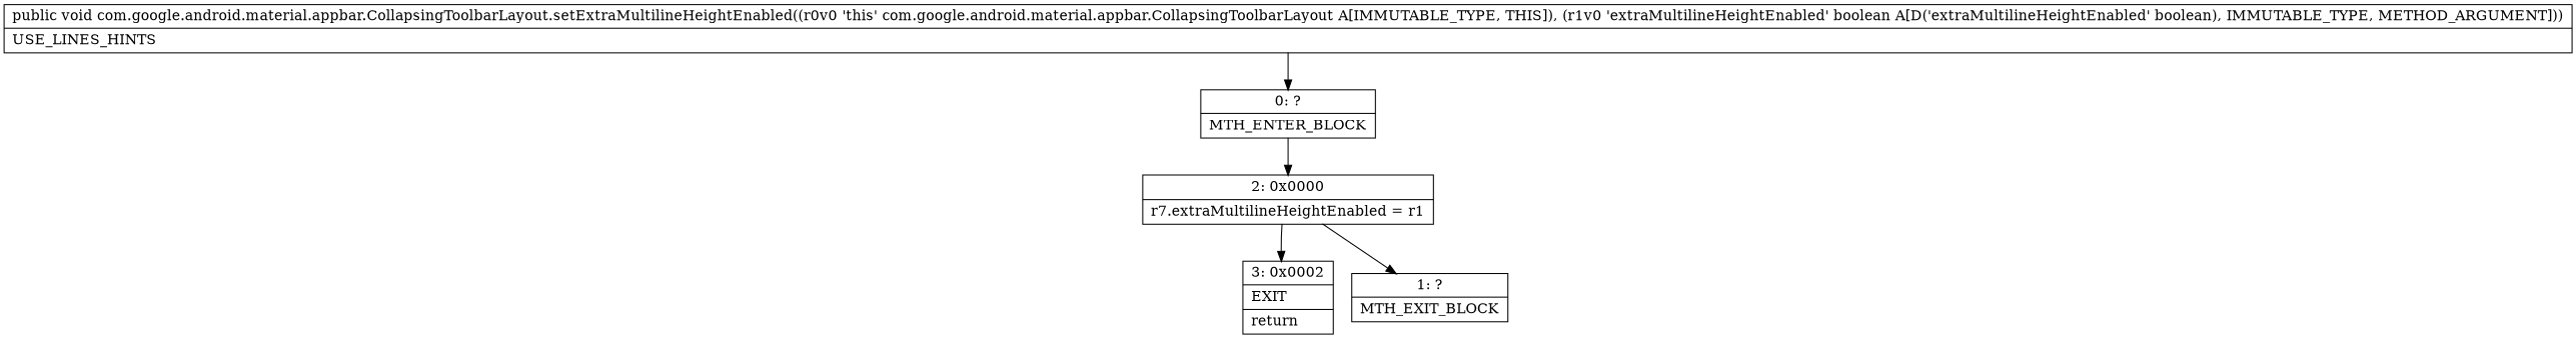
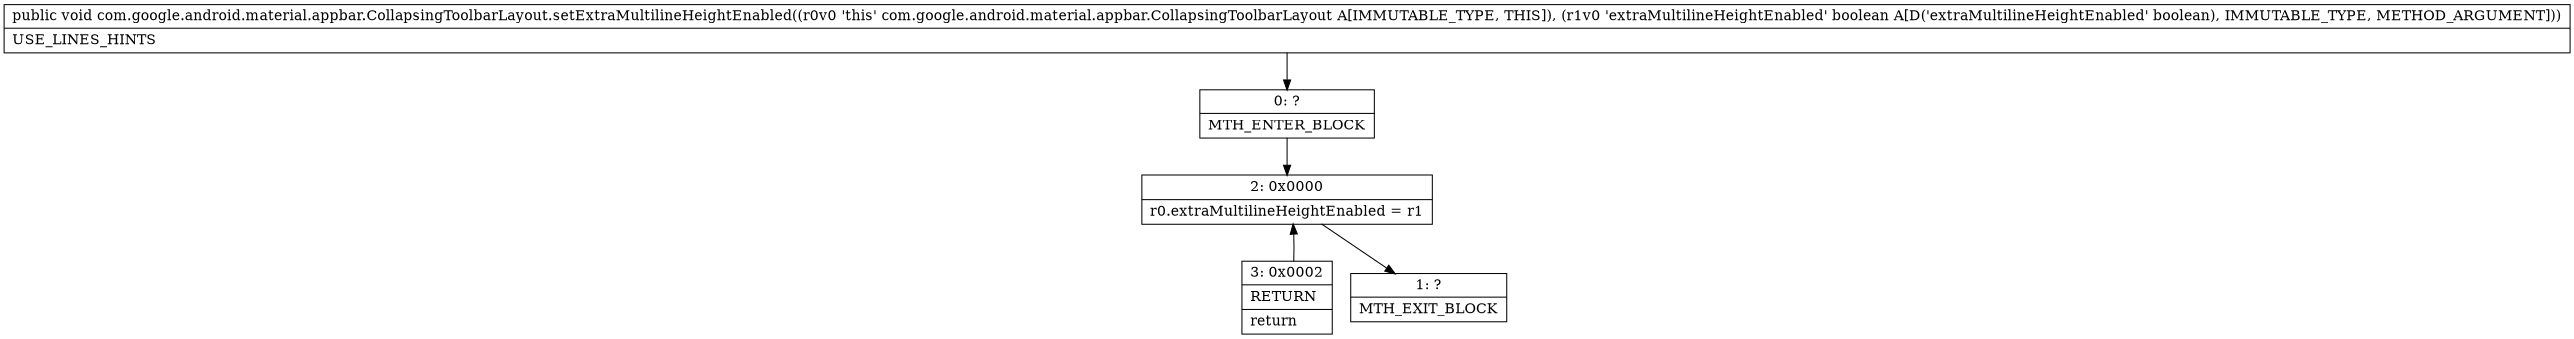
  digraph {
    node [shape=record]
    n1 [label="{0\:\ ?|MTH_ENTER_BLOCK\l}"]
-   n2 [label="{2\:\ 0x0000|r7.extraMultilineHeightEnabled = r1\l}"]
-   n3 [label="{3\:\ 0x0002|EXIT\l|return\l}"]
+   n2 [label="{2\:\ 0x0000|r0.extraMultilineHeightEnabled = r1\l}"]
+   n3 [label="{3\:\ 0x0002|RETURN\l|return\l}"]
    n4 [label="{1\:\ ?|MTH_EXIT_BLOCK\l}"]
    n5 [label="{public void com.google.android.material.appbar.CollapsingToolbarLayout.setExtraMultilineHeightEnabled((r0v0 'this' com.google.android.material.appbar.CollapsingToolbarLayout A[IMMUTABLE_TYPE, THIS]), (r1v0 'extraMultilineHeightEnabled' boolean A[D('extraMultilineHeightEnabled' boolean), IMMUTABLE_TYPE, METHOD_ARGUMENT]))  | USE_LINES_HINTS\l}"]
    n1 -> n2
-   n2 -> n3
+   n3 -> n2
    n2 -> n4
    n5 -> n1
  }
